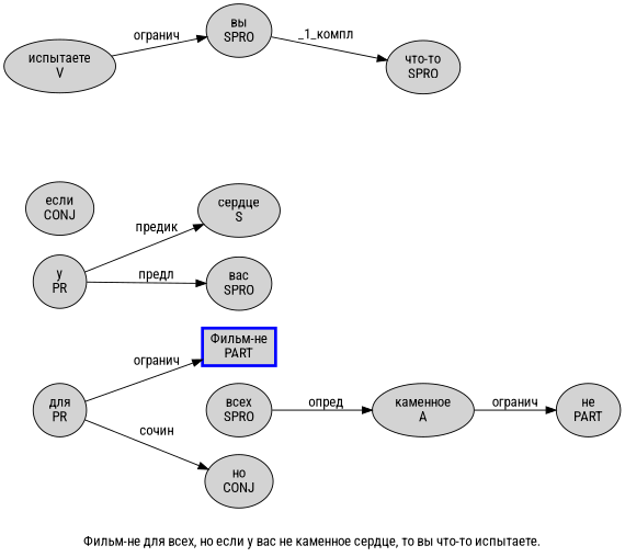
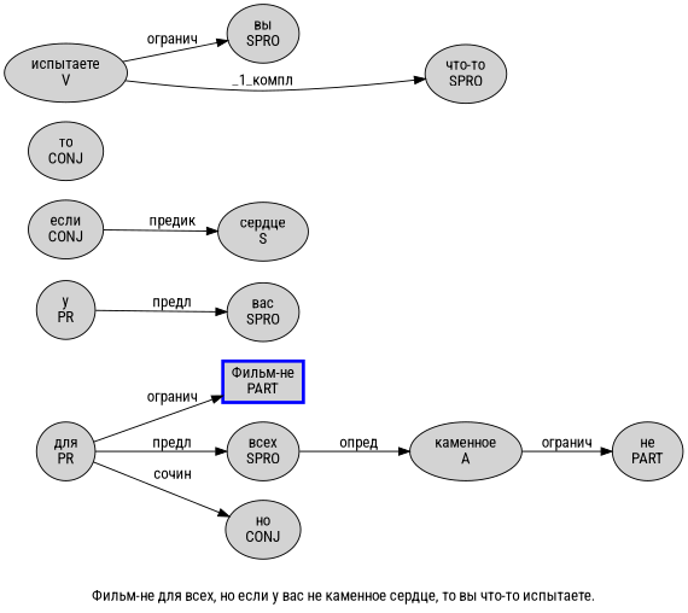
  digraph {
    fontname="Roboto Condensed"
    label="Фильм-не для всех, но если у вас не каменное сердце, то вы что-то испытаете."
    rankdir=LR
    node [fillcolor=lightgray fontname="Roboto Condensed" penwidth=1 shape=ellipse style=filled]
    edge [fontname="Roboto Condensed"]
    n1 [color=blue label="Фильм-не\nPART" penwidth=3 shape=box]
    n2 [label="для\nPR"]
    n3 [label="всех\nSPRO"]
    n4 [label="но\nCONJ"]
    n5 [label="каменное\nA"]
    n6 [label="если\nCONJ"]
    n7 [label="у\nPR"]
    n8 [label="вас\nSPRO"]
    n9 [label="сердце\nS"]
    n10 [label="не\nPART"]
+   n11 [label="то\nCONJ"]
    n12 [label="вы\nSPRO"]
    n13 [label="что-то\nSPRO"]
    n14 [label="испытаете\nV"]
    n2 -> n1 [label="огранич"]
+   n2 -> n3 [label="предл"]
    n2 -> n4 [label="сочин"]
    n3 -> n5 [label="опред"]
    n5 -> n10 [label="огранич"]
    n7 -> n8 [label="предл"]
-   n7 -> n9 [label="предик"]
+   n6 -> n9 [label="предик"]
    n14 -> n12 [label="огранич"]
-   n12 -> n13 [label="_1_компл"]
+   n14 -> n13 [label="_1_компл"]
  }
